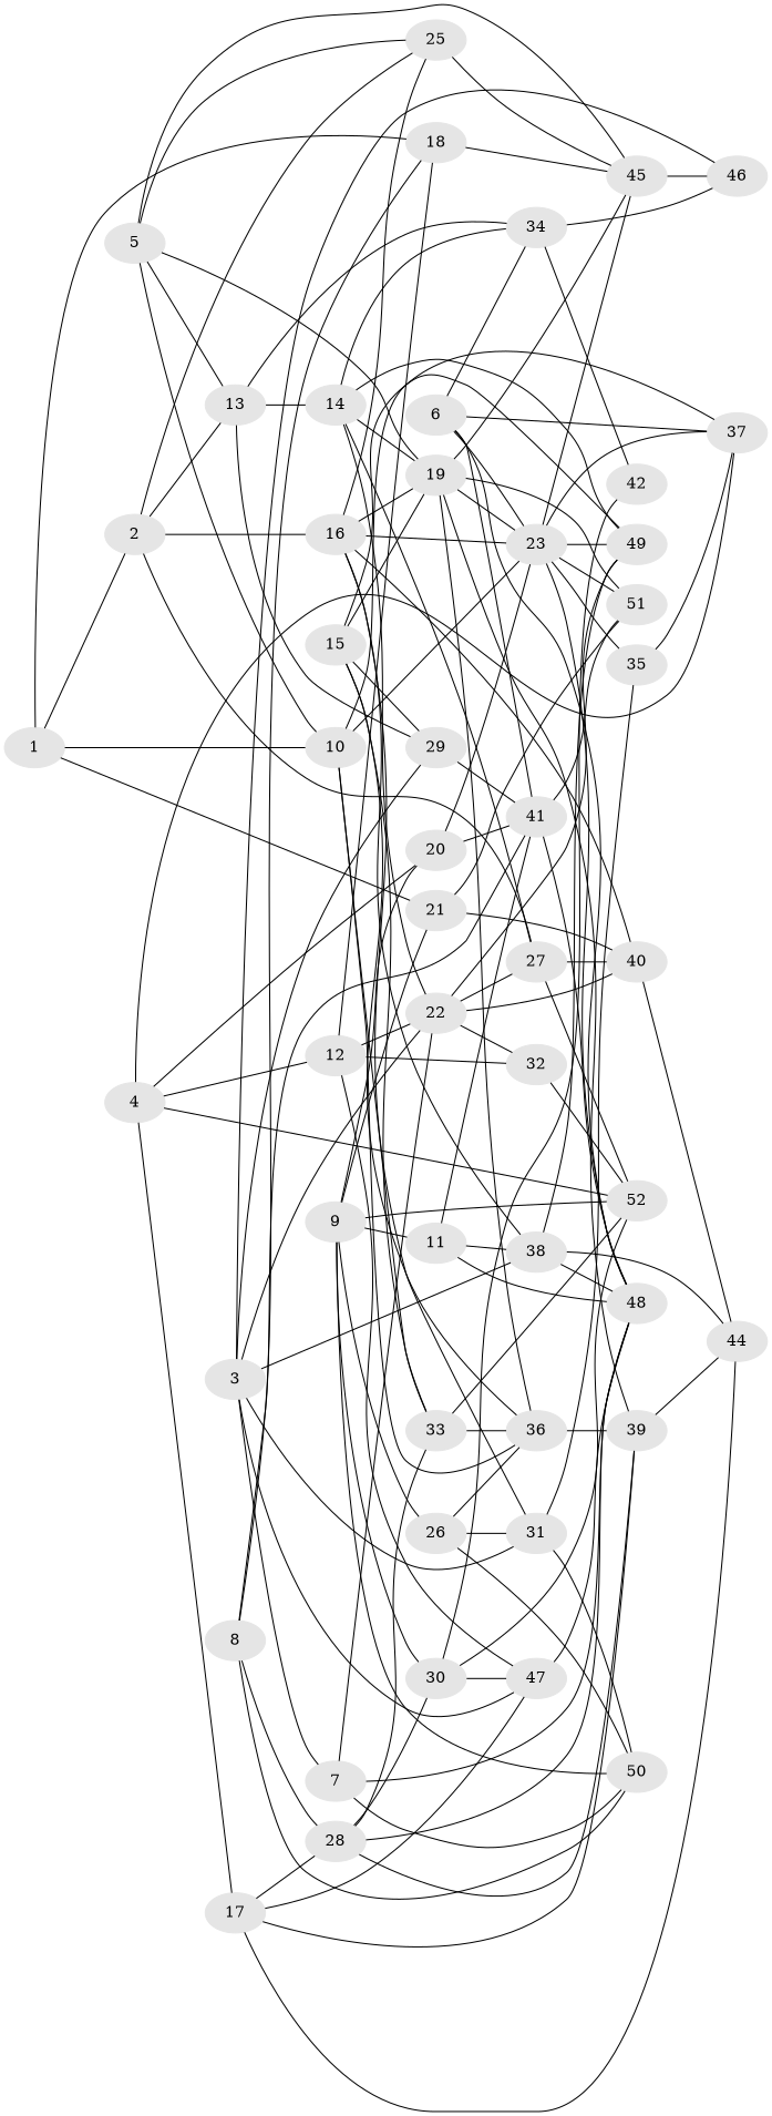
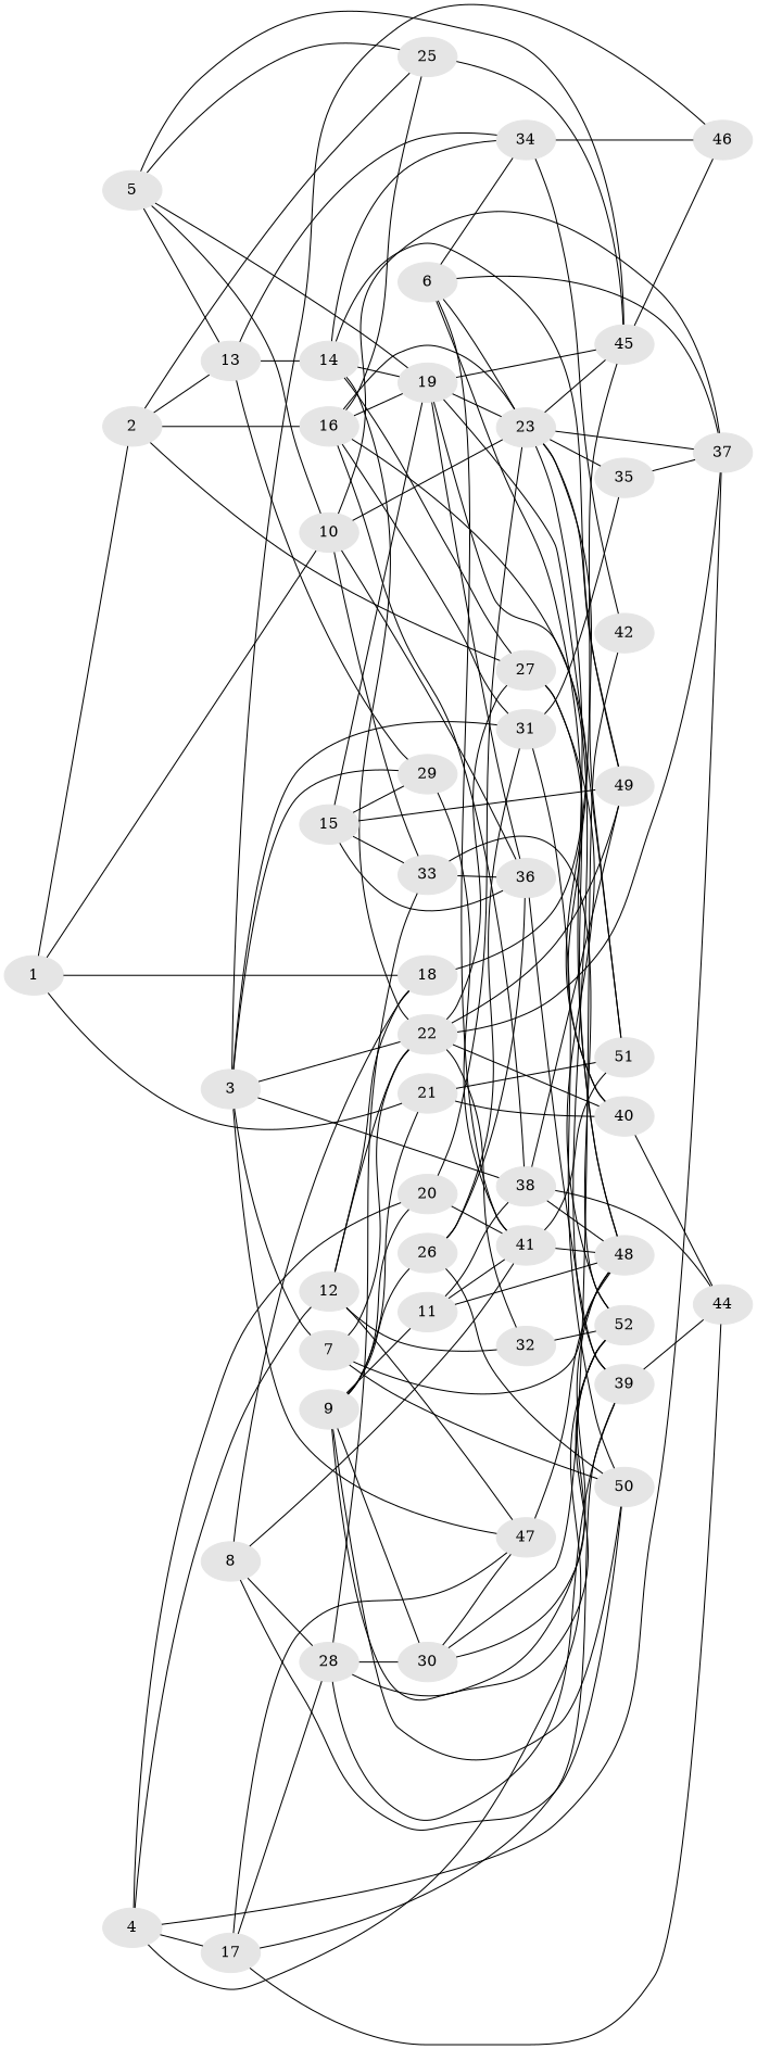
  graph {
    rankdir=LR
    node [color=gray90 style=filled]
    edge [weight=1.0]
    1
    2
    10
    18
    21
    13
    16
    25
    27
    37
    23
    33
    36
    45
    40
    51
    29
    34
    14
    31
    38
    19
    52
    3
    7
    22
    46
    47
    48
    50
    32
    49
    41
    35
    44
    4
    12
    17
    20
    28
    39
    5
    6
    42
    8
    30
    9
    11
    26
    15
    1 -- 2
    1 -- 10
    1 -- 18
    1 -- 21 [weight=2.0]
    2 -- 13
    2 -- 16
    2 -- 25
    2 -- 27
    10 -- 37
    10 -- 23
    10 -- 33
    10 -- 36
    18 -- 45
    21 -- 40
    21 -- 51
    13 -- 29
    13 -- 34
    13 -- 14
    16 -- 25
    16 -- 23
    16 -- 40
    16 -- 31
    16 -- 38
    16 -- 19
    25 -- 45
    27 -- 40
    27 -- 52
    23 -- 37
    23 -- 45
    23 -- 51
    23 -- 48 [weight=2.0]
    23 -- 49
    23 -- 35
    33 -- 36 [weight=2.0]
    33 -- 52 [weight=2.0]
    36 -- 39
    45 -- 46
    40 -- 44
    29 -- 41
    34 -- 46
    34 -- 42
    14 -- 27
    14 -- 34 [weight=2.0]
    14 -- 19
    14 -- 22
    14 -- 49
    31 -- 50
    31 -- 35
    38 -- 48
    38 -- 49
    38 -- 44
    19 -- 23
    19 -- 36 [weight=2.0]
    19 -- 45
    19 -- 51
    19 -- 39
    3 -- 29
    3 -- 31
    3 -- 38 [weight=2.0]
    3 -- 7
    3 -- 22
    3 -- 46
    3 -- 47
    7 -- 22 [weight=2.0]
    7 -- 48
    7 -- 50
    22 -- 27
+   22 -- 37
    22 -- 40
    22 -- 32
    22 -- 49
    47 -- 48 [weight=2.0]
    32 -- 52
    41 -- 51
    41 -- 48
    35 -- 37
    4 -- 37
    4 -- 52
    4 -- 12
    4 -- 17 [weight=2.0]
    4 -- 20
    12 -- 18
    12 -- 22
    12 -- 47
    12 -- 32
    17 -- 47
    17 -- 44
    17 -- 28
    17 -- 39
    20 -- 23
    20 -- 41 [weight=2.0]
    28 -- 33 [weight=2.0]
    28 -- 48
    28 -- 39
    28 -- 30
    39 -- 44
    5 -- 10
    5 -- 13
    5 -- 25
    5 -- 45
    5 -- 19
    6 -- 37
    6 -- 23
    6 -- 34
    6 -- 48
    6 -- 41
    8 -- 18
    8 -- 50
    8 -- 41
    8 -- 28
    30 -- 52
    30 -- 47
    30 -- 42
    9 -- 21 [weight=2.0]
    9 -- 52
    9 -- 50
    9 -- 20
    9 -- 30
    9 -- 11
    9 -- 26
    11 -- 38 [weight=2.0]
    11 -- 48
    11 -- 41
    26 -- 36
    26 -- 31
    26 -- 50
    15 -- 33
    15 -- 36
    15 -- 29
    15 -- 19
    15 -- 49
  }
